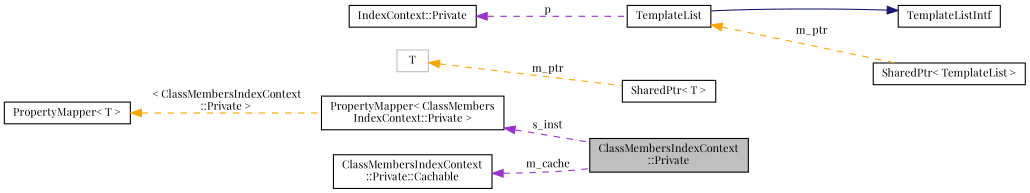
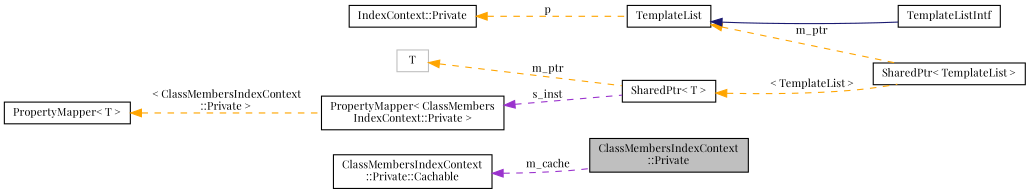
  digraph {
    fontname="Playfair Display"
    rankdir=LR
    node [color=black fillcolor=white fontname="Playfair Display" fontsize=10 shape=record style=filled]
    edge [color=orange dir=back fontname="Playfair Display" fontsize=10 labelfontname=Helvetica labelfontsize=10 style=dashed]
    n1 [fillcolor=grey75 fontcolor=black height=0.2 label="ClassMembersIndexContext\l::Private" width=0.4]
    n2 [height=0.2 label="PropertyMapper\< ClassMembers\lIndexContext::Private \>" width=0.4]
    n3 [height=0.2 label="PropertyMapper\< T \>" width=0.4]
    n4 [height=0.2 label="ClassMembersIndexContext\l::Private::Cachable" width=0.4]
    n5 [height=0.2 label="SharedPtr\< TemplateList \>" width=0.4]
    n6 [height=0.2 label=TemplateList width=0.4]
    n7 [height=0.2 label=TemplateListIntf width=0.4]
    n8 [height=0.2 label="IndexContext::Private" width=0.4]
    n9 [height=0.2 label="SharedPtr\< T \>" width=0.4]
    n10 [color=grey75 height=0.2 label=T width=0.4]
-   n2 -> n1 [color=darkorchid3 label=" s_inst"]
+   n2 -> n9 [color=darkorchid3 label=" s_inst"]
    n3 -> n2 [label=" \< ClassMembersIndexContext\l::Private \>"]
    n4 -> n1 [color=darkorchid3 label=" m_cache"]
    n6 -> n5 [label=" m_ptr"]
-   n7 -> n6 [color=midnightblue style=solid]
-   n8 -> n6 [color=darkorchid3 label=" p"]
+   n6 -> n7 [color=midnightblue style=solid]
+   n8 -> n6 [label=" p"]
+   n9 -> n5 [label=" \< TemplateList \>"]
    n10 -> n9 [label=" m_ptr"]
  }
